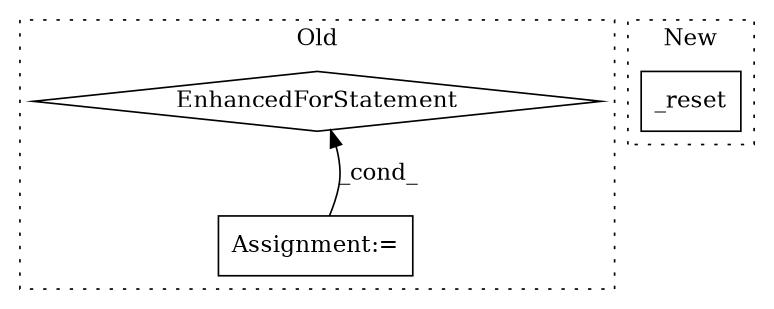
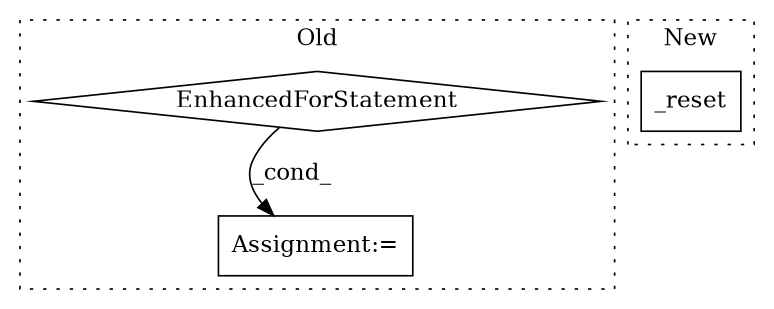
  digraph {
    node [l="53,2" s="850,916" shape=box]
    n1 [a=70 label=EnhancedForStatement shape=diamond]
    n2 [a=7 label="Assignment:="]
    n3 [a=32 l="7,1" label=_reset s="1050,1061"]
    subgraph cluster_1 {
      label=Old
      style=dotted
      n1
      n2
    }
    subgraph cluster_2 {
      label=New
      style=dotted
      n3
    }
-   n2 -> n1 [label=_cond_]
+   n1 -> n2 [label=_cond_]
  }
